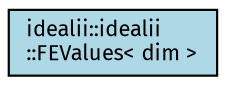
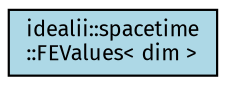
  digraph {
    rankdir=LR
    fontname="Fira Sans"
-   n1 [color=black fillcolor=lightblue fontname="Fira Sans" fontsize=10 height=0.2 label="idealii::idealii\l::FEValues\< dim \>" shape=record style=filled width=0.4]
+   n1 [color=black fillcolor=lightblue fontname="Fira Sans" fontsize=10 height=0.2 label="idealii::spacetime\l::FEValues\< dim \>" shape=record style=filled width=0.4]
  }
